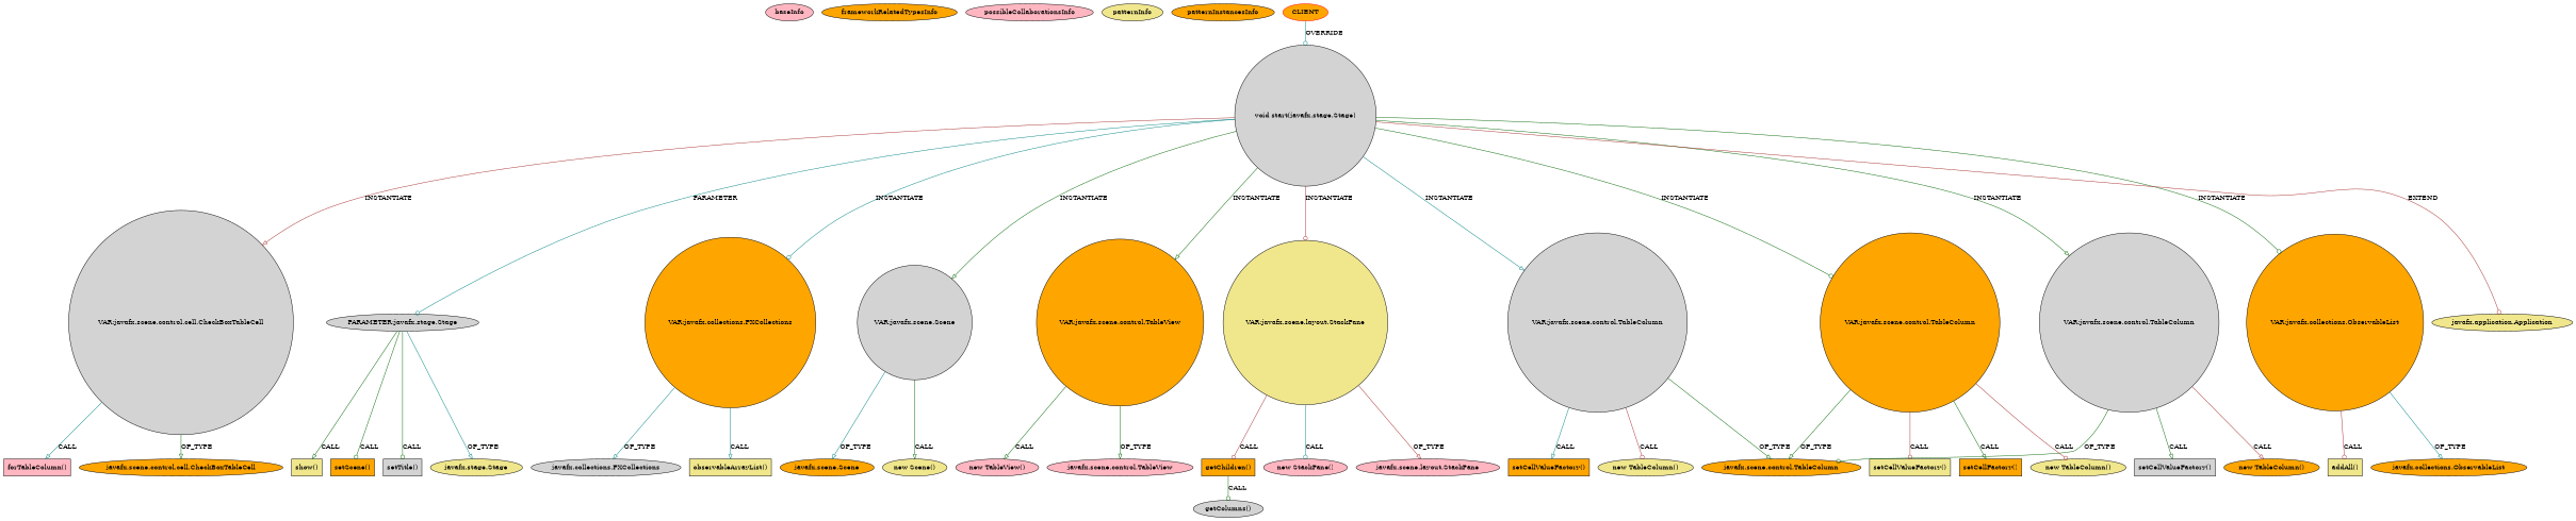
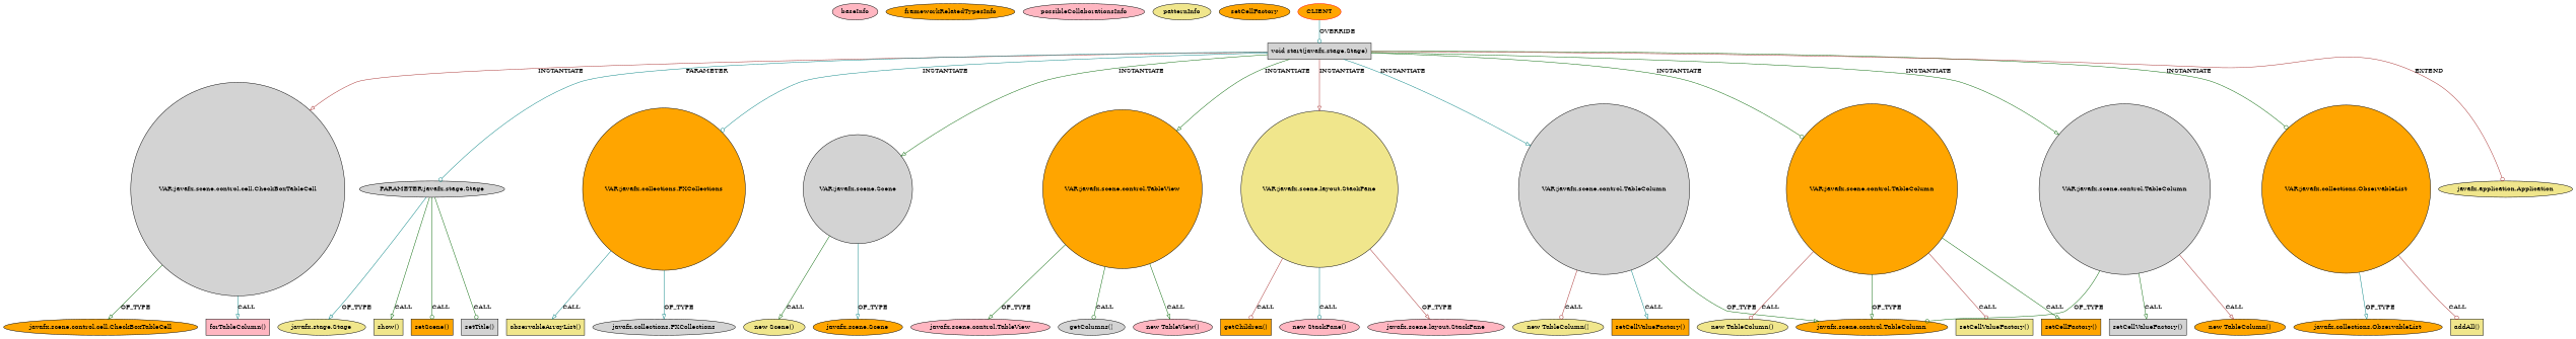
  digraph {
    node [fillcolor=orange style=filled isFrameworkType=false vertexType=INSIDE_CALL]
    edge [arrowhead=onormal color=darkgreen]
    baseInfo [category=pattern fillcolor=lightpink graphId=4158 isAnonymous=false possibleRelation=false isFrameworkType="" vertexType=""]
    frameworkRelatedTypesInfo [0="javafx.application.Application" isFrameworkType="" vertexType=""]
    possibleCollaborationsInfo [fillcolor=lightpink isFrameworkType="" vertexType=""]
    patternInfo [fillcolor=khaki frequency=2.0 patternRootClient=0 isFrameworkType="" vertexType=""]
-   patternInstancesInfo [0="guigarage-mastering-javafx-controls~/guigarage-mastering-javafx-controls/mastering-javafx-controls-master/src/main/java/com/guigarage/chapter6/TableDemo6.java~TableDemo6~2888" 1="ranganathankm-blog~/ranganathankm-blog/blog-master/javafx-sample-tableview/src/main/java/com/blogspot/javanbswing/javafx/table/TableViewSample.java~TableViewSample~3991" isFrameworkType="" vertexType=""]
+   patternInstancesInfo [0="guigarage-mastering-javafx-controls~/guigarage-mastering-javafx-controls/mastering-javafx-controls-master/src/main/java/com/guigarage/chapter6/TableDemo6.java~TableDemo6~2888" 1="ranganathankm-blog~/ranganathankm-blog/blog-master/javafx-sample-tableview/src/main/java/com/blogspot/javanbswing/javafx/table/TableViewSample.java~TableViewSample~3991" label=setCellFactory isFrameworkType="" vertexType=""]
    n6 [label="javafx.scene.control.cell.CheckBoxTableCell" vertexType=FRAMEWORK_CLASS_TYPE]
    n7 [fillcolor=lightgrey label="VAR:javafx.scene.control.cell.CheckBoxTableCell" shape=circle vertexType=VARIABLE_EXPRESION]
    n8 [fillcolor=lightpink label="forTableColumn()" shape=box]
-   n9 [fillcolor=lightgrey label="void start(javafx.stage.Stage)" shape=circle vertexType=OVERRIDING_METHOD_DECLARATION]
+   n9 [fillcolor=lightgrey label="void start(javafx.stage.Stage)" shape=box vertexType=OVERRIDING_METHOD_DECLARATION]
    n10 [fillcolor=lightgrey label="PARAMETER:javafx.stage.Stage" vertexType=PARAMETER_DECLARATION]
    n11 [label="VAR:javafx.collections.FXCollections" shape=circle vertexType=VARIABLE_EXPRESION]
    n12 [fillcolor=lightgrey label="VAR:javafx.scene.Scene" shape=circle vertexType=VARIABLE_EXPRESION]
    n13 [label="VAR:javafx.scene.control.TableView" shape=circle vertexType=VARIABLE_EXPRESION]
    n14 [fillcolor=khaki label="VAR:javafx.scene.layout.StackPane" shape=circle vertexType=VARIABLE_EXPRESION]
    n15 [fillcolor=lightgrey label="VAR:javafx.scene.control.TableColumn" shape=circle vertexType=VARIABLE_EXPRESION]
    n16 [label="VAR:javafx.scene.control.TableColumn" shape=circle vertexType=VARIABLE_EXPRESION]
    n17 [fillcolor=lightgrey label="VAR:javafx.scene.control.TableColumn" shape=circle vertexType=VARIABLE_EXPRESION]
    n18 [label="VAR:javafx.collections.ObservableList" shape=circle vertexType=VARIABLE_EXPRESION]
    n19 [fillcolor=khaki label="javafx.application.Application" vertexType=FRAMEWORK_CLASS_TYPE]
    n20 [fillcolor=khaki label="javafx.stage.Stage" vertexType=FRAMEWORK_CLASS_TYPE]
    n21 [fillcolor=khaki label="show()" shape=box]
    n22 [label="setScene()" shape=box]
    n23 [fillcolor=lightgrey label="setTitle()" shape=box]
    n24 [fillcolor=khaki label="observableArrayList()" shape=box]
    n25 [fillcolor=lightgrey label="javafx.collections.FXCollections" vertexType=FRAMEWORK_CLASS_TYPE]
    n26 [fillcolor=khaki label="new Scene()" vertexType=CONSTRUCTOR_CALL]
    n27 [label="javafx.scene.Scene" vertexType=FRAMEWORK_CLASS_TYPE]
    n28 [fillcolor=lightpink label="javafx.scene.control.TableView" vertexType=FRAMEWORK_CLASS_TYPE]
    n29 [fillcolor=lightgrey label="getColumns()" shape=ellipse]
    n30 [fillcolor=lightpink label="new TableView()" vertexType=CONSTRUCTOR_CALL]
    n31 [label="getChildren()" shape=box]
    n32 [fillcolor=lightpink label="new StackPane()" vertexType=CONSTRUCTOR_CALL]
    n33 [fillcolor=lightpink label="javafx.scene.layout.StackPane" vertexType=FRAMEWORK_CLASS_TYPE]
    n34 [label="setCellValueFactory()" shape=box]
    n35 [fillcolor=khaki label="new TableColumn()" vertexType=CONSTRUCTOR_CALL]
    n36 [label="javafx.scene.control.TableColumn" vertexType=FRAMEWORK_CLASS_TYPE]
    n37 [fillcolor=khaki label="setCellValueFactory()" shape=box]
    n38 [label="setCellFactory()" shape=box]
    n39 [fillcolor=khaki label="new TableColumn()" vertexType=CONSTRUCTOR_CALL]
    n40 [fillcolor=lightgrey label="setCellValueFactory()" shape=box]
    n41 [label="new TableColumn()" vertexType=CONSTRUCTOR_CALL]
    n42 [label="javafx.collections.ObservableList" vertexType=FRAMEWORK_INTERFACE_TYPE]
    n43 [fillcolor=khaki label="addAll()" shape=box]
    n44 [color=red label=CLIENT vertexType=ROOT_CLIENT_CLASS_DECLARATION]
    n7 -> n6 [label=OF_TYPE]
    n7 -> n8 [color=teal label=CALL]
    n9 -> n7 [color=brown label=INSTANTIATE]
    n9 -> n10 [arrowhead=odot color=teal label=PARAMETER]
    n9 -> n11 [arrowhead=odot color=teal label=INSTANTIATE]
    n9 -> n12 [label=INSTANTIATE]
    n9 -> n13 [label=INSTANTIATE]
-   n9 -> n14 [arrowhead=odot color=brown label=INSTANTIATE]
+   n9 -> n14 [color=brown label=INSTANTIATE]
    n9 -> n15 [color=teal label=INSTANTIATE]
    n9 -> n16 [arrowhead=odot label=INSTANTIATE]
    n9 -> n17 [label=INSTANTIATE]
    n9 -> n18 [arrowhead=odot label=INSTANTIATE]
    n9 -> n19 [arrowhead=odot color=brown label=EXTEND]
    n10 -> n20 [color=teal label=OF_TYPE]
    n10 -> n21 [label=CALL]
    n10 -> n22 [arrowhead=odot label=CALL]
    n10 -> n23 [arrowhead=odot label=CALL]
    n11 -> n24 [color=teal label=CALL]
    n11 -> n25 [color=teal label=OF_TYPE]
    n12 -> n26 [label=CALL]
    n12 -> n27 [color=teal label=OF_TYPE]
    n13 -> n28 [label=OF_TYPE]
-   n31 -> n29 [arrowhead=odot label=CALL]
+   n13 -> n29 [arrowhead=odot label=CALL]
    n13 -> n30 [label=CALL]
    n14 -> n31 [arrowhead=odot color=brown label=CALL]
    n14 -> n32 [arrowhead=odot color=teal label=CALL]
    n14 -> n33 [color=brown label=OF_TYPE]
    n15 -> n34 [color=teal label=CALL]
    n15 -> n35 [arrowhead=odot color=brown label=CALL]
    n15 -> n36 [label=OF_TYPE]
    n16 -> n36 [label=OF_TYPE]
    n16 -> n37 [arrowhead=odot color=brown label=CALL]
    n16 -> n38 [label=CALL]
    n16 -> n39 [arrowhead=odot color=brown label=CALL]
    n17 -> n36 [arrowhead=odot label=OF_TYPE]
    n17 -> n40 [label=CALL]
    n17 -> n41 [color=brown label=CALL]
    n18 -> n42 [color=teal label=OF_TYPE]
    n18 -> n43 [arrowhead=odot color=brown label=CALL]
    n44 -> n9 [arrowhead=odot color=teal label=OVERRIDE]
  }
